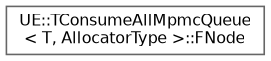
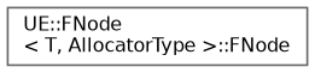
  digraph {
    rankdir=LR
-   n1 [color=grey40 fillcolor=white fontname=Helvetica fontsize=10 height=0.2 label="UE::TConsumeAllMpmcQueue\l\< T, AllocatorType \>::FNode" shape=box style=filled width=0.4]
+   n1 [color=grey40 fillcolor=white fontname=Helvetica fontsize=10 height=0.2 label="UE::FNode\l\< T, AllocatorType \>::FNode" shape=box style=filled width=0.4]
  }
